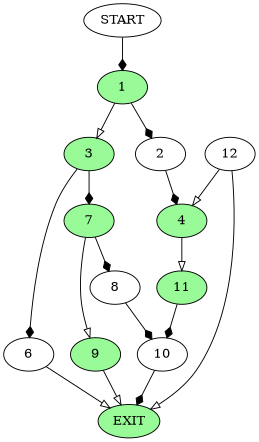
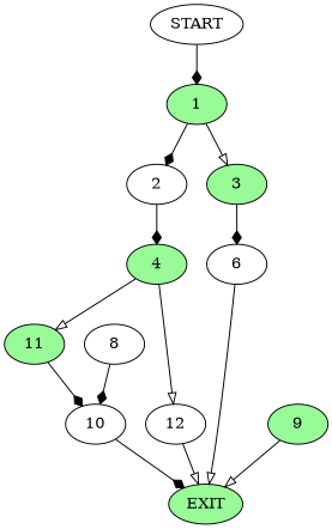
  digraph {
    node [fillcolor=palegreen style=filled]
    edge [arrowhead=diamond]
    n1 [fillcolor=white label=START]
    1
    2 [fillcolor=white]
    3
    n5 [label=EXIT]
    4
    6 [fillcolor=white]
-   7
    11
    12 [fillcolor=white]
    8 [fillcolor=white]
    9
    10 [fillcolor=white]
    n1 -> 1
    1 -> 2
    1 -> 3 [arrowhead=onormal]
    2 -> 4
    3 -> 6
-   3 -> 7
    4 -> 11 [arrowhead=onormal]
-   12 -> 4 [arrowhead=onormal]
+   4 -> 12 [arrowhead=onormal]
    6 -> n5 [arrowhead=onormal]
-   7 -> 8
-   7 -> 9 [arrowhead=onormal]
    11 -> 10
    12 -> n5 [arrowhead=onormal]
    8 -> 10
    9 -> n5 [arrowhead=onormal]
    10 -> n5
  }
